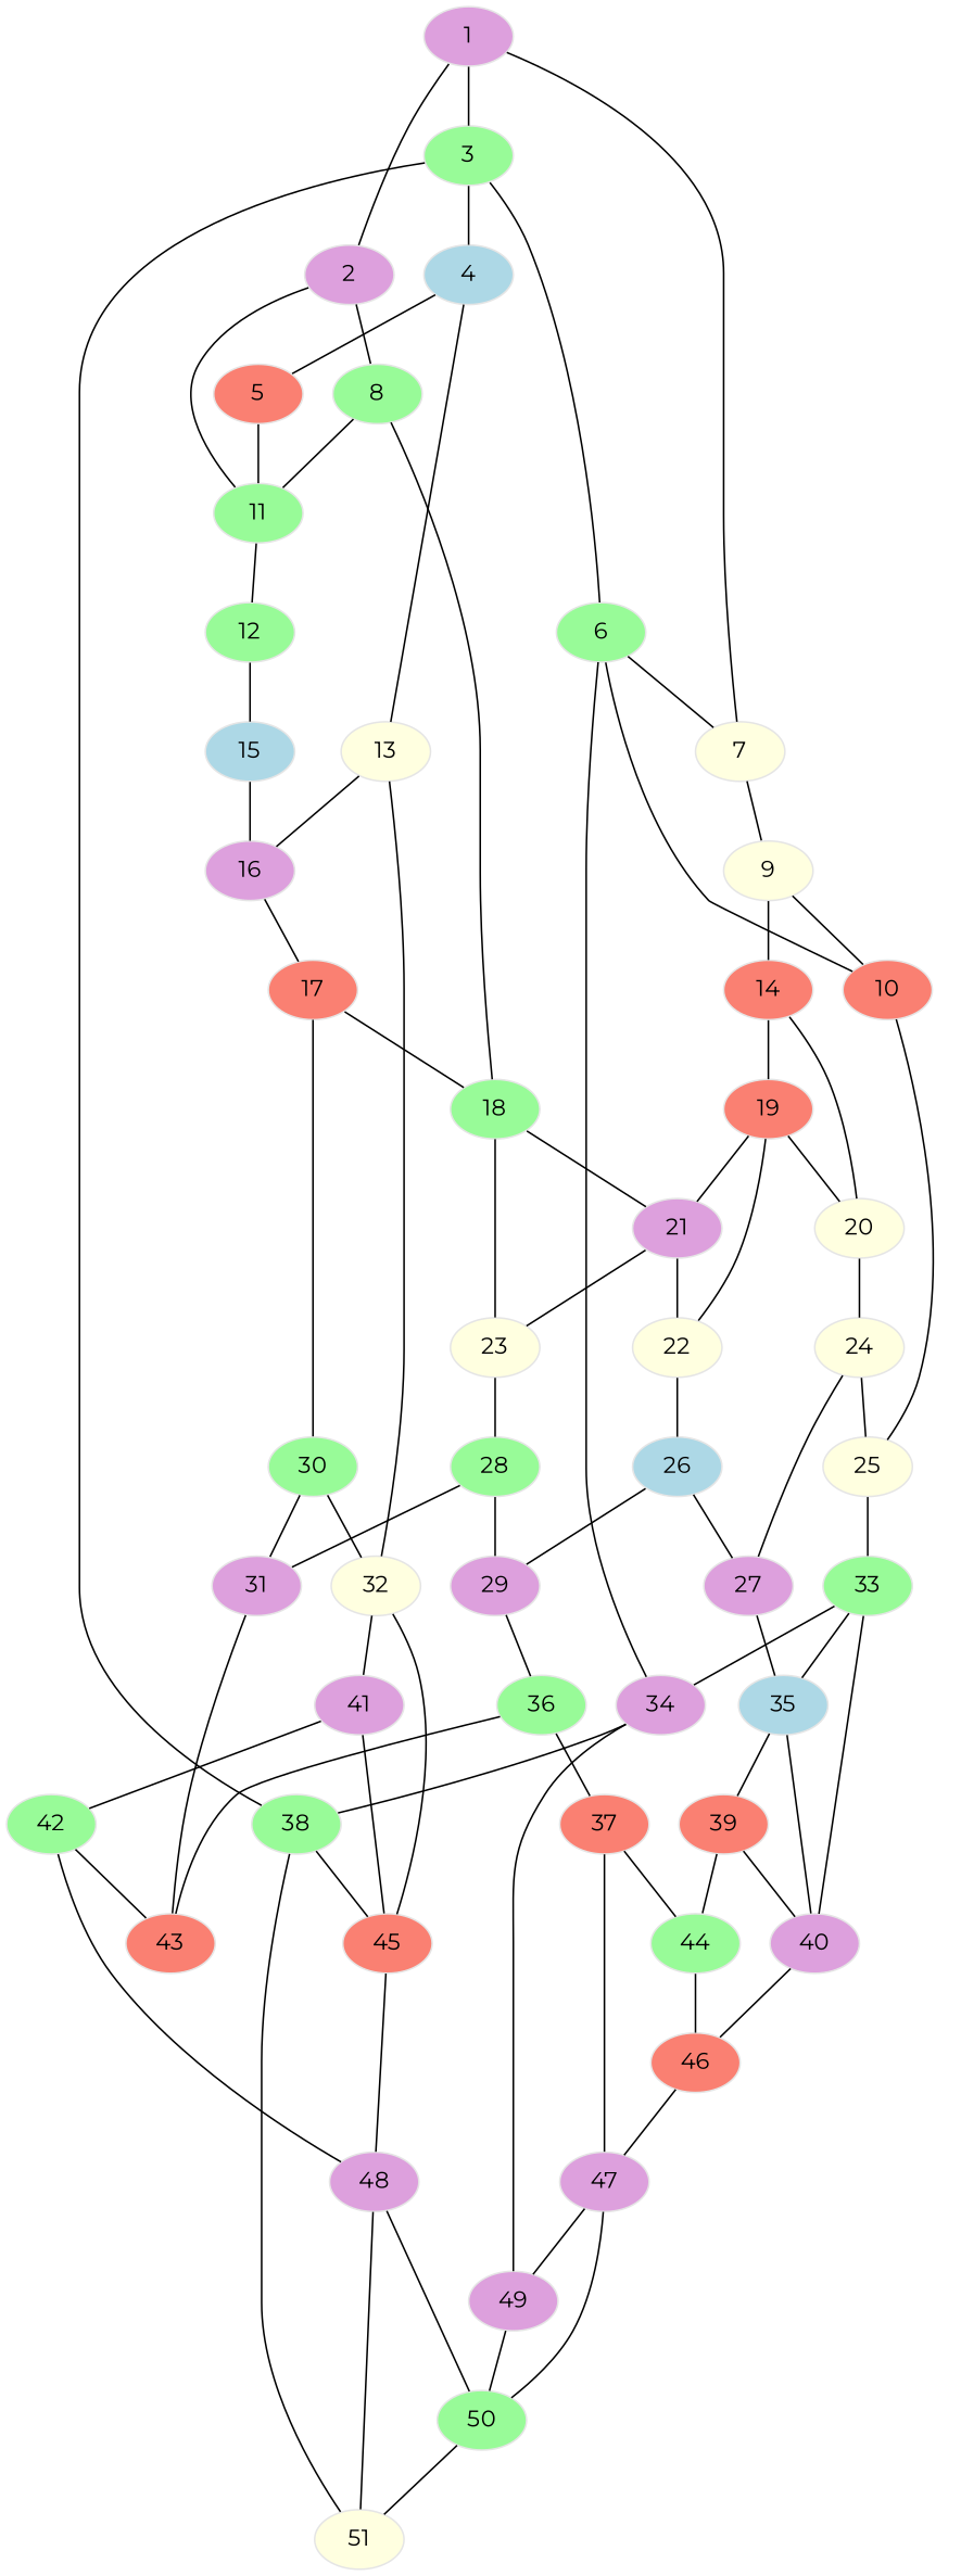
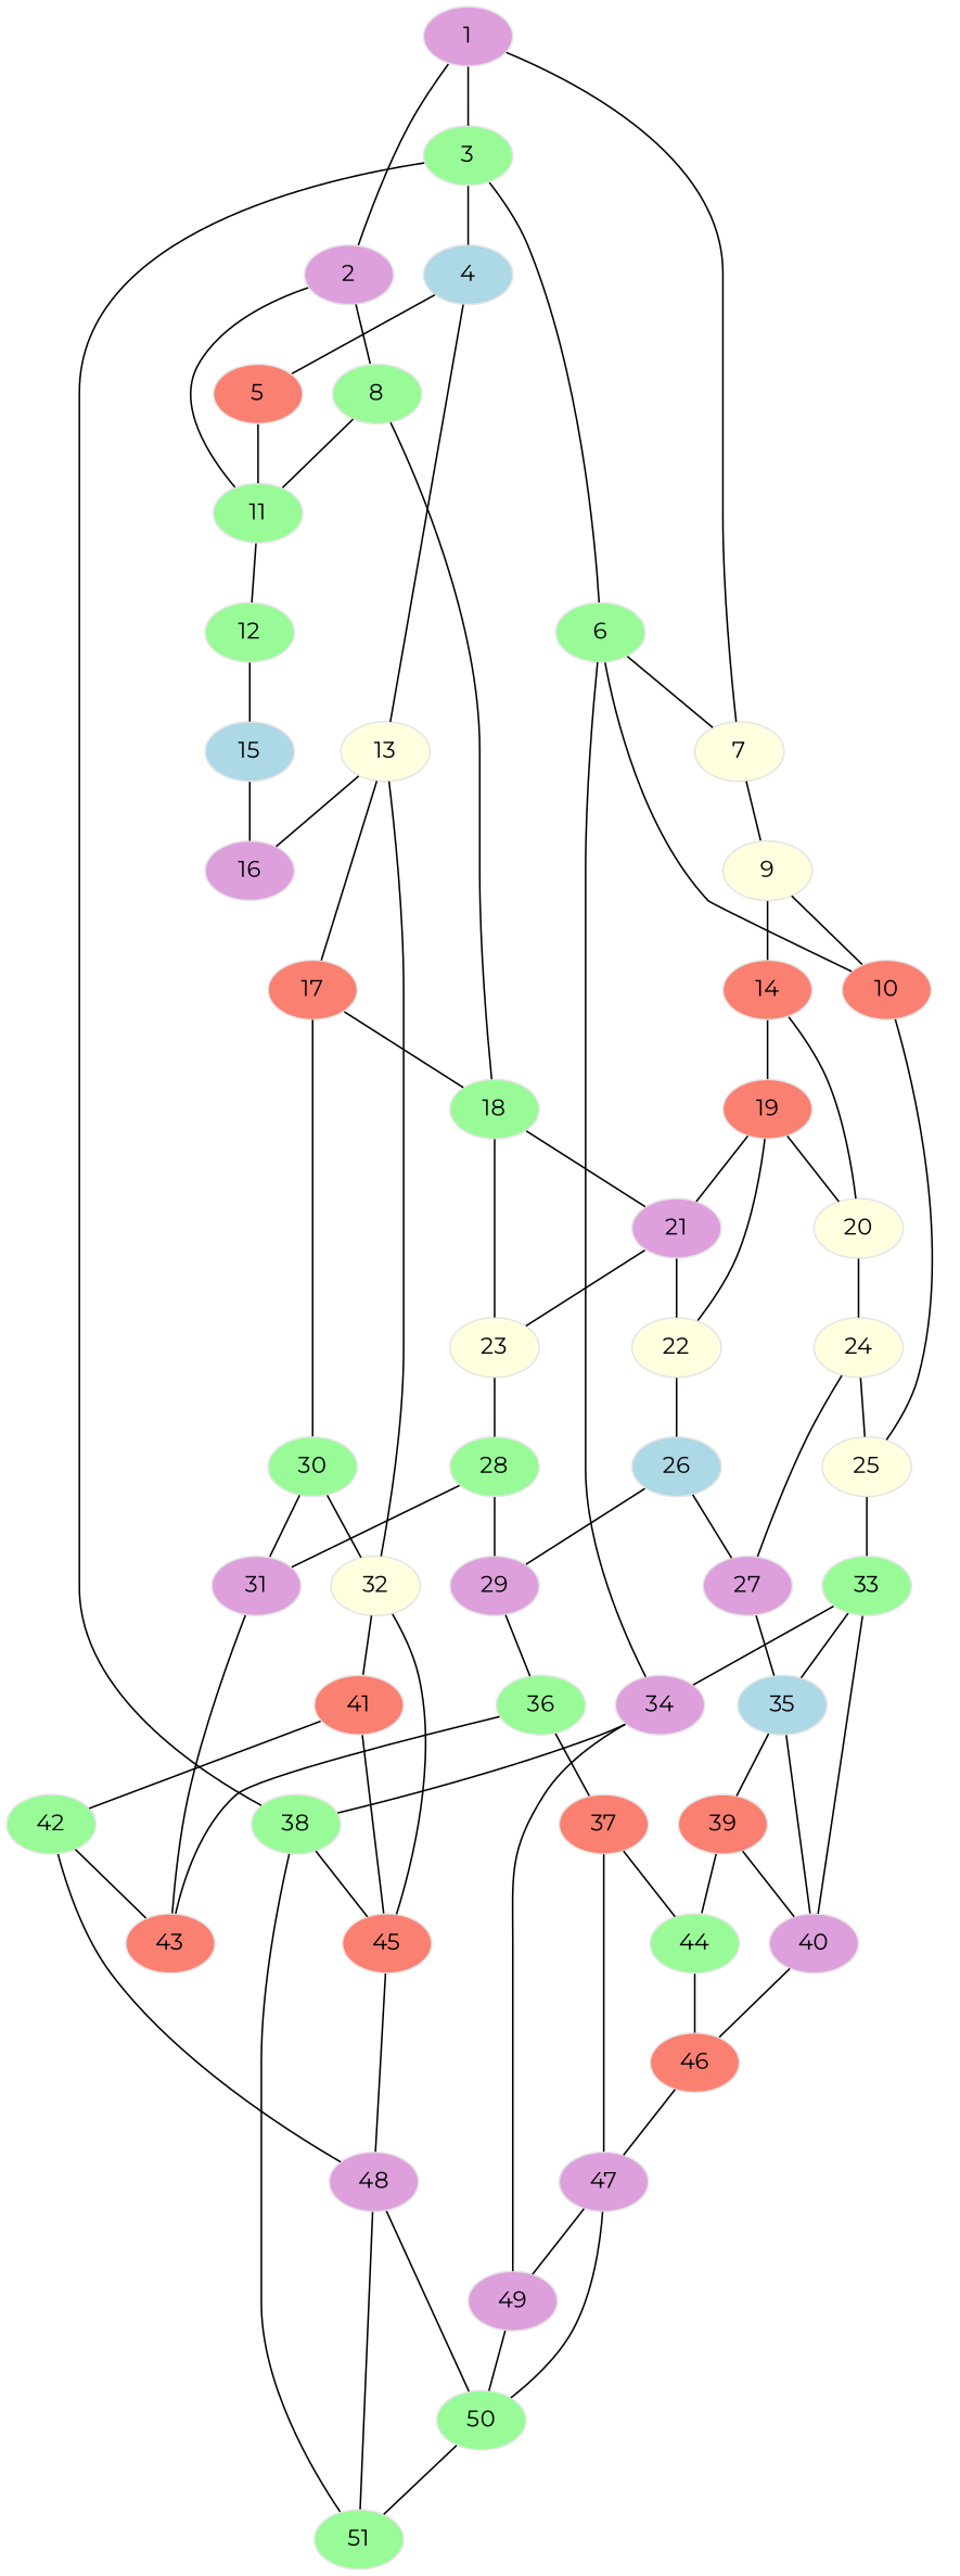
  graph {
    fontname=Montserrat
    node [color=gray90 fillcolor=palegreen fontname=Montserrat style=filled]
    edge [fontname=Montserrat weight=1.0]
    1 [fillcolor=plum]
    2 [fillcolor=plum]
    3
    7 [fillcolor=lightyellow]
    8
    11
    4 [fillcolor=lightblue]
    6
    38
    9 [fillcolor=lightyellow]
    18
    12
    5 [fillcolor=salmon]
    13 [fillcolor=lightyellow]
    10 [fillcolor=salmon]
    34 [fillcolor=plum]
    45 [fillcolor=salmon]
-   51 [fillcolor=lightyellow]
+   51
    16 [fillcolor=plum]
    32 [fillcolor=lightyellow]
    25 [fillcolor=lightyellow]
    49 [fillcolor=plum]
    14 [fillcolor=salmon]
    15 [fillcolor=lightblue]
    21 [fillcolor=plum]
    23 [fillcolor=lightyellow]
    19 [fillcolor=salmon]
    20 [fillcolor=lightyellow]
    33
    17 [fillcolor=salmon]
-   41 [fillcolor=plum]
+   41 [fillcolor=salmon]
    22 [fillcolor=lightyellow]
    24 [fillcolor=lightyellow]
    30
    31 [fillcolor=plum]
    28
    26 [fillcolor=lightblue]
    27 [fillcolor=plum]
    29 [fillcolor=plum]
    35 [fillcolor=lightblue]
    40 [fillcolor=plum]
    36
    39 [fillcolor=salmon]
    43 [fillcolor=salmon]
    37 [fillcolor=salmon]
    42
    48 [fillcolor=plum]
    46 [fillcolor=salmon]
    50
    44
    47 [fillcolor=plum]
    1 -- 2
    1 -- 3
    1 -- 7
    2 -- 8
    2 -- 11
    3 -- 4
    3 -- 6
    3 -- 38
    7 -- 9
    8 -- 11
    8 -- 18
    11 -- 12
    4 -- 5
    4 -- 13
    6 -- 7
    6 -- 10
    6 -- 34
    38 -- 45
    38 -- 51
    9 -- 10
    9 -- 14 [weight=2.0]
    18 -- 21
    18 -- 23
    12 -- 15 [weight=2.0]
    5 -- 11 [weight=2.0]
    13 -- 16
    13 -- 32
    10 -- 25
    34 -- 38
    34 -- 49
    45 -- 48
-   16 -- 17
+   13 -- 17
    32 -- 45
    32 -- 41
    25 -- 33
    49 -- 50
    14 -- 19
    14 -- 20
    15 -- 16 [weight=2.0]
    21 -- 23
    21 -- 22
    23 -- 28
    19 -- 21
    19 -- 20
    19 -- 22
    20 -- 24
    33 -- 34
    33 -- 35
    33 -- 40
    17 -- 18
    17 -- 30
    41 -- 45
    41 -- 42
    22 -- 26
    24 -- 25
    24 -- 27
    30 -- 32
    30 -- 31
    31 -- 43
    28 -- 31
    28 -- 29
    26 -- 27
    26 -- 29
    27 -- 35
    29 -- 36
    35 -- 40
    35 -- 39
    40 -- 46
    36 -- 43
    36 -- 37
    39 -- 40
    39 -- 44 [weight=2.0]
    37 -- 44
    37 -- 47
    42 -- 43
    42 -- 48
    48 -- 51
    48 -- 50
    46 -- 47
    50 -- 51
    44 -- 46
    47 -- 49
    47 -- 50
  }
